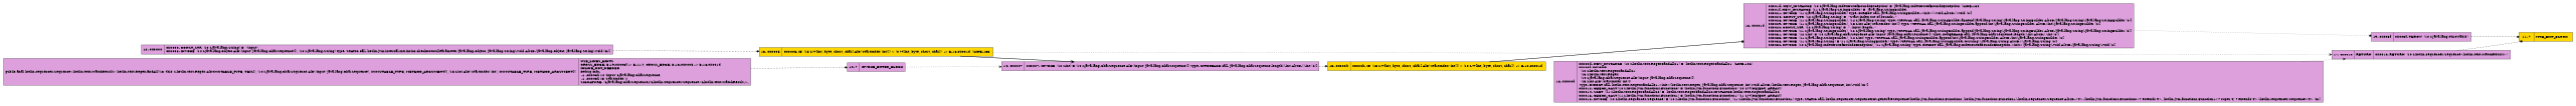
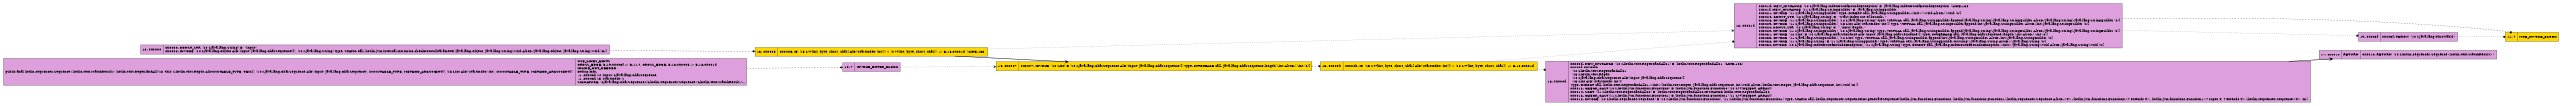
  digraph {
    rankdir=LR
    node [fillcolor=plum shape=record style=filled]
    edge [arrowhead=dot style=dotted]
    n1 [label="{10\:\ ?|INVOKE_ENTER_BLOCK\l}"]
-   n2 [label="{14\:\ 0x0007|0x0007: INVOKE  (r0 I:int) = (r4 I:java.lang.CharSequence A[D('input' java.lang.CharSequence)]) type: INTERFACE call: java.lang.CharSequence.length():int A[MD:():int (c)]\l}"]
+   n2 [fillcolor=gold label="{14\:\ 0x0007|0x0007: INVOKE  (r0 I:int) = (r4 I:java.lang.CharSequence A[D('input' java.lang.CharSequence)]) type: INTERFACE call: java.lang.CharSequence.length():int A[MD:():int (c)]\l}"]
    n3 [label="{12\:\ 0x0000|0x0000: CONST_STR  (r0 I:java.lang.String) =  \"input\" \l0x0002: INVOKE  (r4 I:java.lang.Object A[D('input' java.lang.CharSequence)]), (r0 I:java.lang.String) type: STATIC call: kotlin.jvm.internal.Intrinsics.checkNotNullParameter(java.lang.Object, java.lang.String):void A[MD:(java.lang.Object, java.lang.String):void (m)]\l}"]
    n4 [fillcolor=gold label="{13\:\ 0x0005|0x0005: IF  (r5 I:??[int, byte, short, char] A[D('startIndex' int)]) \< (0 ??[int, byte, short, char])  \-\> B:18:0x001d  (LINE:133)\l}"]
    n5 [label="{18\:\ 0x001d|0x001d: NEW_INSTANCE  (r0 I:java.lang.IndexOutOfBoundsException) =  java.lang.IndexOutOfBoundsException  (LINE:134)\l0x001f: NEW_INSTANCE  (r1 I:java.lang.StringBuilder) =  java.lang.StringBuilder \l0x0021: INVOKE  (r1 I:java.lang.StringBuilder) type: DIRECT call: java.lang.StringBuilder.\<init\>():void A[MD:():void (c)]\l0x0024: CONST_STR  (r2 I:java.lang.String) =  \"Start index out of bounds: \" \l0x0026: INVOKE  (r1 I:java.lang.StringBuilder), (r2 I:java.lang.String) type: VIRTUAL call: java.lang.StringBuilder.append(java.lang.String):java.lang.StringBuilder A[MD:(java.lang.String):java.lang.StringBuilder (c)]\l0x0029: INVOKE  (r1 I:java.lang.StringBuilder), (r5 I:int A[D('startIndex' int)]) type: VIRTUAL call: java.lang.StringBuilder.append(int):java.lang.StringBuilder A[MD:(int):java.lang.StringBuilder (c)]\l0x002c: CONST_STR  (r2 I:java.lang.String) =  \", input length: \" \l0x002e: INVOKE  (r1 I:java.lang.StringBuilder), (r2 I:java.lang.String) type: VIRTUAL call: java.lang.StringBuilder.append(java.lang.String):java.lang.StringBuilder A[MD:(java.lang.String):java.lang.StringBuilder (c)]\l0x0031: INVOKE  (r2 I:int) = (r4 I:java.lang.CharSequence A[D('input' java.lang.CharSequence)]) type: INTERFACE call: java.lang.CharSequence.length():int A[MD:():int (c)]\l0x0035: INVOKE  (r1 I:java.lang.StringBuilder), (r2 I:int) type: VIRTUAL call: java.lang.StringBuilder.append(int):java.lang.StringBuilder A[MD:(int):java.lang.StringBuilder (c)]\l0x0038: INVOKE  (r1 I:java.lang.String) = (r1 I:java.lang.StringBuilder) type: VIRTUAL call: java.lang.StringBuilder.toString():java.lang.String A[MD:():java.lang.String (c)]\l0x003c: INVOKE  (r0 I:java.lang.IndexOutOfBoundsException), (r1 I:java.lang.String) type: DIRECT call: java.lang.IndexOutOfBoundsException.\<init\>(java.lang.String):void A[MD:(java.lang.String):void (c)]\l}"]
    n6 [fillcolor=gold label="{15\:\ 0x000b|0x000b: IF  (r5 I:??[int, byte, short, char] A[D('startIndex' int)]) \> (r0 I:??[int, byte, short, char])  \-\> B:18:0x001d \l}"]
    n7 [label="{19\:\ 0x003f|0x003f: THROW  (r0 I:java.lang.Throwable) \l}"]
    n8 [label="{16\:\ 0x000d|0x000d: NEW_INSTANCE  (r0 I:kotlin.text.Regex$findAll$1) =  kotlin.text.Regex$findAll$1  (LINE:136)\l0x200f: INVOKE  \l  (r0 I:kotlin.text.Regex$findAll$1)\l  (r3 I:kotlin.text.Regex)\l  (r4 I:java.lang.CharSequence A[D('input' java.lang.CharSequence)])\l  (r5 I:int A[D('startIndex' int)])\l type: DIRECT call: kotlin.text.Regex$findAll$1.\<init\>(kotlin.text.Regex, java.lang.CharSequence, int):void A[MD:(kotlin.text.Regex, java.lang.CharSequence, int):void (m)]\l0x0012: CHECK_CAST (r0 I:kotlin.jvm.functions.Function0) = (kotlin.jvm.functions.Function0) (r0 I:??[OBJECT, ARRAY]) \l0x0014: SGET  (r1 I:kotlin.text.Regex$findAll$2) =  kotlin.text.Regex$findAll$2.INSTANCE kotlin.text.Regex$findAll$2 \l0x0016: CHECK_CAST (r1 I:kotlin.jvm.functions.Function1) = (kotlin.jvm.functions.Function1) (r1 I:??[OBJECT, ARRAY]) \l0x0018: INVOKE  (r0 I:kotlin.sequences.Sequence) = (r0 I:kotlin.jvm.functions.Function0), (r1 I:kotlin.jvm.functions.Function1) type: STATIC call: kotlin.sequences.SequencesKt.generateSequence(kotlin.jvm.functions.Function0, kotlin.jvm.functions.Function1):kotlin.sequences.Sequence A[MD:\<T\>:(kotlin.jvm.functions.Function0\<? extends T\>, kotlin.jvm.functions.Function1\<? super T, ? extends T\>):kotlin.sequences.Sequence\<T\> (m)]\l}"]
    n9 [label="{17\:\ 0x001c|RETURN\l|0x001c: RETURN  (r0 I:kotlin.sequences.Sequence\<kotlin.text.MatchResult\>) \l}"]
-   n10 [fillcolor=gold label="{11\:\ ?|MTH_EXIT_BLOCK\l}"]
+   n10 [fillcolor=gold label="{11\:\ ?|MTH_INVOKE_BLOCK\l}"]
    n11 [label="{public final kotlin.sequences.Sequence\<kotlin.text.MatchResult\> kotlin.text.Regex.findAll((r3 'this' I:kotlin.text.Regex A[IMMUTABLE_TYPE, THIS]), (r4 I:java.lang.CharSequence A[D('input' java.lang.CharSequence), IMMUTABLE_TYPE, METHOD_ARGUMENT]), (r5 I:int A[D('startIndex' int), IMMUTABLE_TYPE, METHOD_ARGUMENT]))  | USE_LINES_HINTS\lCROSS_EDGE: B:19:0x003f \-\> B:11:?, CROSS_EDGE: B:13:0x0005 \-\> B:18:0x001d\lINLINE_NOT_NEEDED\lDebug Info:\l  \-1 \-0x003f: r4 'input' Ljava\/lang\/CharSequence;\l  \-1 \-0x003f: r5 'startIndex' I\lSIGNATURE: (Ljava\/lang\/CharSequence;I)Lkotlin\/sequences\/Sequence\<Lkotlin\/text\/MatchResult;\>;\l}"]
    n1 -> n2 [arrowhead=vee]
-   n2 -> n6 [arrowhead=diamond style=dashed]
+   n2 -> n6 [style=dashed]
    n3 -> n4 [arrowhead=diamond style=dashed]
    n4 -> n2 [arrowhead=vee style=bold]
-   n4 -> n9 [arrowhead=vee]
+   n4 -> n5 [arrowhead=vee]
    n5 -> n7
-   n6 -> n5 [style=bold]
-   n7 -> n10 [style=dashed]
-   n8 -> n9 [arrowhead=vee]
-   n9 -> n10 [style=dashed]
+   n6 -> n5
+   n6 -> n8
+   n7 -> n10
+   n8 -> n9 [arrowhead=vee style=bold]
+   n5 -> n10 [style=dashed]
    n11 -> n1 [arrowhead=diamond style=dashed]
  }
